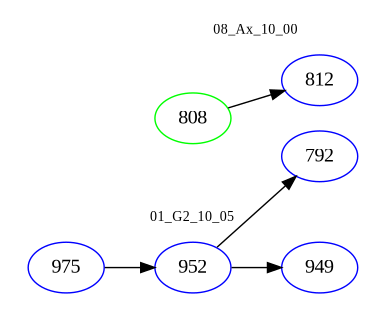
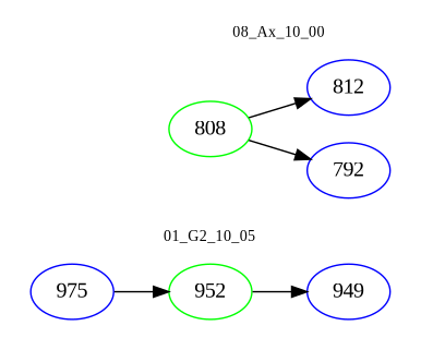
  digraph {
    fontname="Liberation Serif"
    rankdir=LR
    node [color=blue fontname="Liberation Serif"]
    edge [color=black fontname="Liberation Serif"]
    n1 [color=green label=808]
    n2 [label=792]
    n3 [label=812]
-   n4 [label=952]
+   n4 [color=green label=952]
    n5 [label=949]
    n6 [label=975]
    subgraph cluster_1 {
      color=white
      fontsize=10
      label="08_Ax_10_00"
      n1
      n2
      n3
    }
    subgraph cluster_2 {
      color=white
      fontsize=10
      label="01_G2_10_05"
      n4
      n5
      n6
    }
-   n4 -> n2
+   n1 -> n2
    n1 -> n3
    n4 -> n5
    n6 -> n4
  }
